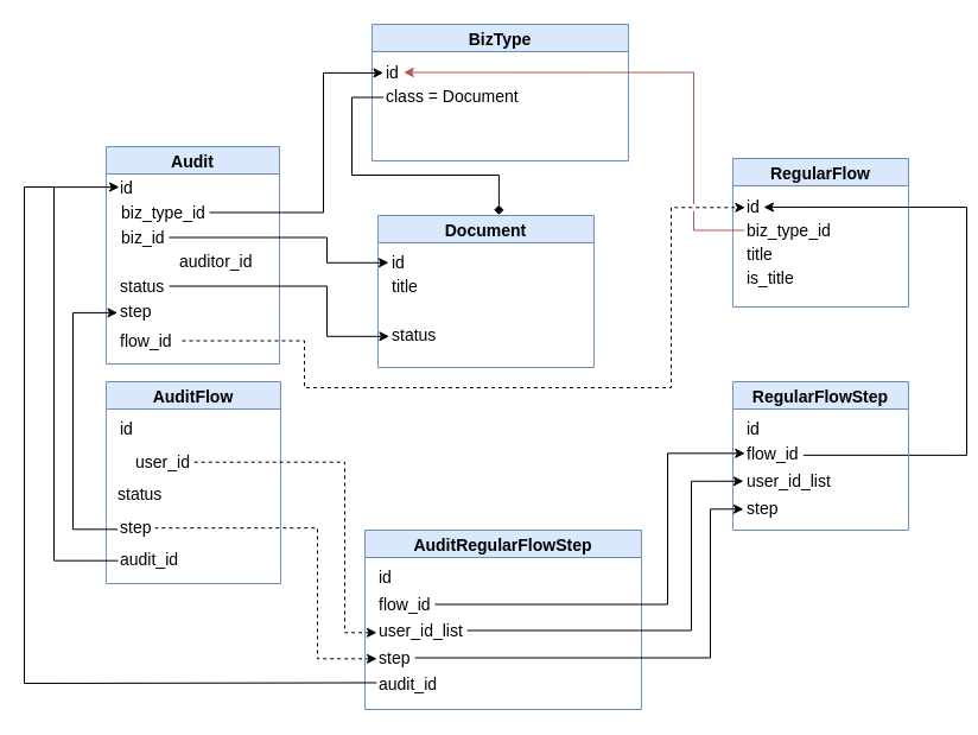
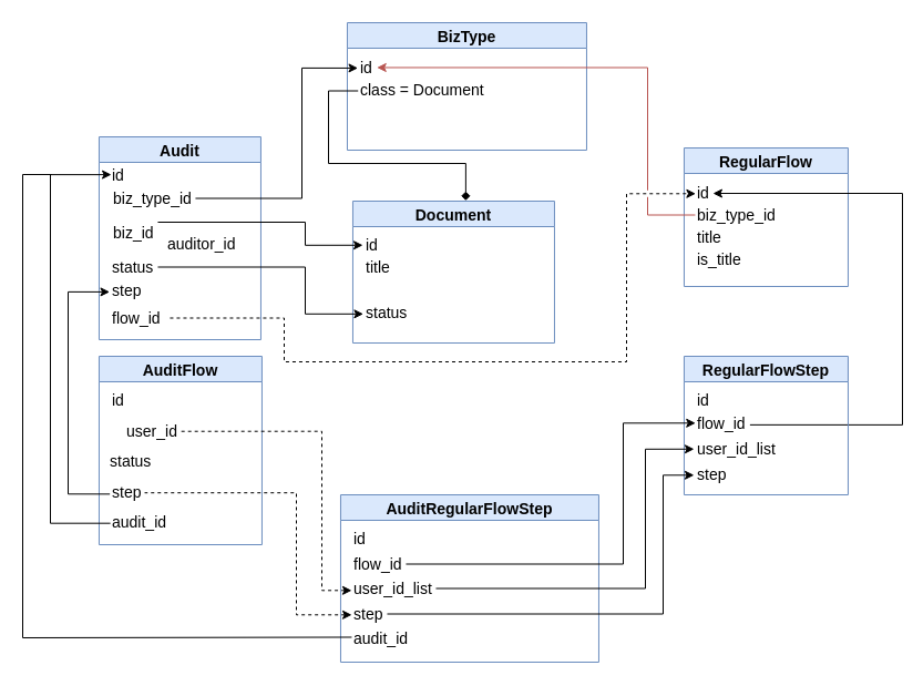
  <mxCell id="0" />
  <mxCell id="1" parent="0" />
  <mxCell id="2" value="Audit" style="swimlane;fontSize=14;strokeColor=#6c8ebf;fillColor=#dae8fc;" parent="1" vertex="1"><mxGeometry x="88.96" y="123" width="146" height="183" as="geometry" /></mxCell>
  <mxCell id="3" value="id" style="text;html=1;align=left;verticalAlign=middle;resizable=0;points=[];autosize=1;strokeColor=none;fillColor=none;fontSize=14;flipH=0;" parent="2" vertex="1"><mxGeometry x="10" y="25" width="30" height="20" as="geometry" /></mxCell>
- <mxCell id="4" value="biz_id" style="text;align=left;verticalAlign=middle;resizable=0;points=[];autosize=1;strokeColor=none;fillColor=none;fontSize=14;flipH=0;labelBackgroundColor=none;glass=0;labelPosition=center;verticalLabelPosition=middle;textDirection=ltr;html=1;spacingRight=-5;" parent="2" vertex="1"><mxGeometry x="11" y="66" width="42" height="21" as="geometry" /></mxCell>
+ <mxCell id="4" value="biz_id" style="text;align=left;verticalAlign=middle;resizable=0;points=[];autosize=1;strokeColor=none;fillColor=none;fontSize=14;flipH=0;labelBackgroundColor=none;glass=0;labelPosition=center;verticalLabelPosition=middle;textDirection=ltr;html=1;spacingRight=-5;" parent="2" vertex="1"><mxGeometry x="11" y="76" width="42" height="21" as="geometry" /></mxCell>
  <mxCell id="5" value="auditor_id" style="text;html=1;align=left;verticalAlign=middle;resizable=0;points=[];autosize=1;strokeColor=none;fillColor=none;fontSize=14;flipH=0;" parent="2" vertex="1"><mxGeometry x="60" y="87" width="80" height="20" as="geometry" /></mxCell>
  <mxCell id="6" value="status" style="text;html=1;align=left;verticalAlign=middle;resizable=0;points=[];autosize=1;strokeColor=none;fillColor=none;fontSize=14;flipH=0;spacingRight=-5;" parent="2" vertex="1"><mxGeometry x="10" y="107" width="43" height="21" as="geometry" /></mxCell>
  <mxCell id="7" value="step" style="text;html=1;align=left;verticalAlign=middle;resizable=0;points=[];autosize=1;strokeColor=none;fillColor=none;fontSize=14;flipH=0;" parent="2" vertex="1"><mxGeometry x="10" y="128" width="37" height="21" as="geometry" /></mxCell>
  <mxCell id="8" value="flow_id" style="text;html=1;align=left;verticalAlign=middle;resizable=0;points=[];autosize=1;strokeColor=none;fillColor=none;fontSize=14;flipH=0;" parent="2" vertex="1"><mxGeometry x="10" y="153" width="54" height="21" as="geometry" /></mxCell>
  <mxCell id="9" value="Document" style="swimlane;fontSize=14;strokeColor=#6c8ebf;fillColor=#dae8fc;" parent="1" vertex="1"><mxGeometry x="317.96" y="181" width="182" height="128" as="geometry" /></mxCell>
  <mxCell id="10" value="id" style="text;html=1;align=left;verticalAlign=middle;resizable=0;points=[];autosize=1;strokeColor=none;fillColor=none;fontSize=14;flipH=0;" parent="9" vertex="1"><mxGeometry x="10" y="30" width="30" height="20" as="geometry" /></mxCell>
  <mxCell id="11" value="title" style="text;html=1;align=left;verticalAlign=middle;resizable=0;points=[];autosize=1;strokeColor=none;fillColor=none;fontSize=14;flipH=0;" parent="9" vertex="1"><mxGeometry x="10" y="50" width="40" height="20" as="geometry" /></mxCell>
  <mxCell id="12" value="status" style="text;html=1;align=left;verticalAlign=middle;resizable=0;points=[];autosize=1;strokeColor=none;fillColor=none;fontSize=14;flipH=0;" parent="9" vertex="1"><mxGeometry x="10" y="90" width="48" height="21" as="geometry" /></mxCell>
  <mxCell id="13" value="BizType" style="swimlane;fontSize=14;strokeColor=#6c8ebf;fillColor=#dae8fc;" parent="1" vertex="1"><mxGeometry x="312.96" y="20" width="216" height="115" as="geometry" /></mxCell>
  <mxCell id="14" value="id" style="text;html=1;align=left;verticalAlign=middle;resizable=0;points=[];autosize=1;strokeColor=none;fillColor=none;fontSize=14;flipH=0;spacingRight=-5;" parent="13" vertex="1"><mxGeometry x="10" y="30" width="16" height="21" as="geometry" /></mxCell>
  <mxCell id="15" value="class = Document" style="text;html=1;align=left;verticalAlign=middle;resizable=0;points=[];autosize=1;strokeColor=none;fillColor=none;fontSize=14;flipH=0;spacingRight=-5;" parent="13" vertex="1"><mxGeometry x="10" y="50" width="117" height="21" as="geometry" /></mxCell>
  <mxCell id="16" value="AuditFlow" style="swimlane;fontSize=14;strokeColor=#6c8ebf;fillColor=#dae8fc;" parent="1" vertex="1"><mxGeometry x="88.96" y="321" width="147" height="170" as="geometry" /></mxCell>
  <mxCell id="17" value="id" style="text;html=1;align=left;verticalAlign=middle;resizable=0;points=[];autosize=1;strokeColor=none;fillColor=none;fontSize=14;flipH=0;" parent="16" vertex="1"><mxGeometry x="10" y="30" width="30" height="20" as="geometry" /></mxCell>
  <mxCell id="18" value="audit_id" style="text;html=1;align=left;verticalAlign=middle;resizable=0;points=[];autosize=1;strokeColor=none;fillColor=none;fontSize=14;flipH=0;labelBackgroundColor=none;spacingRight=-5;" parent="16" vertex="1"><mxGeometry x="10" y="139" width="54" height="21" as="geometry" /></mxCell>
  <mxCell id="19" value="user_id" style="text;html=1;align=left;verticalAlign=middle;resizable=0;points=[];autosize=1;strokeColor=none;fillColor=none;fontSize=14;flipH=0;spacingRight=-5;" parent="16" vertex="1"><mxGeometry x="23.5" y="57" width="51" height="21" as="geometry" /></mxCell>
  <mxCell id="20" value="status" style="text;html=1;align=left;verticalAlign=middle;resizable=0;points=[];autosize=1;strokeColor=none;fillColor=none;fontSize=14;flipH=0;" parent="16" vertex="1"><mxGeometry x="8.5" y="84" width="48" height="21" as="geometry" /></mxCell>
  <mxCell id="21" value="step" style="text;html=1;align=left;verticalAlign=middle;resizable=0;points=[];autosize=1;strokeColor=none;fillColor=none;fontSize=14;flipH=0;spacingRight=-5;" parent="16" vertex="1"><mxGeometry x="10" y="112" width="32" height="21" as="geometry" /></mxCell>
  <mxCell id="22" style="edgeStyle=orthogonalEdgeStyle;rounded=0;orthogonalLoop=1;jettySize=auto;html=1;fontSize=14;entryX=0.036;entryY=0.456;entryDx=0;entryDy=0;entryPerimeter=0;exitX=0.003;exitY=0.556;exitDx=0;exitDy=0;exitPerimeter=0;" parent="1" source="18" target="3" edge="1"><mxGeometry relative="1" as="geometry"><mxPoint x="50.96" y="157" as="targetPoint" /><Array as="points"><mxPoint x="44.96" y="472" /><mxPoint x="44.96" y="157" /></Array></mxGeometry></mxCell>
  <mxCell id="23" value="RegularFlow" style="swimlane;fontSize=14;strokeColor=#6c8ebf;fillColor=#dae8fc;" parent="1" vertex="1"><mxGeometry x="616.96" y="133" width="148" height="125" as="geometry" /></mxCell>
  <mxCell id="24" value="id" style="text;html=1;align=left;verticalAlign=middle;resizable=0;points=[];autosize=1;strokeColor=none;fillColor=none;fontSize=14;flipH=0;spacingRight=-5;" parent="23" vertex="1"><mxGeometry x="10" y="30" width="16" height="21" as="geometry" /></mxCell>
  <mxCell id="25" value="biz_type_id" style="text;html=1;align=left;verticalAlign=middle;resizable=0;points=[];autosize=1;strokeColor=none;fillColor=none;fontSize=14;flipH=0;" parent="23" vertex="1"><mxGeometry x="10" y="50" width="81" height="21" as="geometry" /></mxCell>
  <mxCell id="26" value="title" style="text;html=1;align=left;verticalAlign=middle;resizable=0;points=[];autosize=1;strokeColor=none;fillColor=none;fontSize=14;flipH=0;" parent="23" vertex="1"><mxGeometry x="10" y="70" width="32" height="21" as="geometry" /></mxCell>
  <mxCell id="27" value="is_title" style="text;html=1;align=left;verticalAlign=middle;resizable=0;points=[];autosize=1;strokeColor=none;fillColor=none;fontSize=14;flipH=0;" parent="23" vertex="1"><mxGeometry x="10" y="90" width="65" height="21" as="geometry" /></mxCell>
  <mxCell id="28" style="edgeStyle=orthogonalEdgeStyle;rounded=0;jumpStyle=gap;orthogonalLoop=1;jettySize=auto;html=1;entryX=0.967;entryY=0.3;entryDx=0;entryDy=0;entryPerimeter=0;fontSize=14;exitX=1.009;exitY=0.565;exitDx=0;exitDy=0;exitPerimeter=0;" parent="23" source="31" edge="1"><mxGeometry relative="1" as="geometry"><mxPoint x="64.53" y="253.229" as="sourcePoint" /><mxPoint x="26.002" y="41.02" as="targetPoint" /><Array as="points"><mxPoint x="197" y="250" /><mxPoint x="197" y="41" /></Array></mxGeometry></mxCell>
  <mxCell id="29" value="RegularFlowStep" style="swimlane;fontSize=14;strokeColor=#6c8ebf;fillColor=#dae8fc;" parent="1" vertex="1"><mxGeometry x="616.96" y="321" width="148" height="125" as="geometry" /></mxCell>
  <mxCell id="30" value="id" style="text;html=1;align=left;verticalAlign=middle;resizable=0;points=[];autosize=1;strokeColor=none;fillColor=none;fontSize=14;flipH=0;" parent="29" vertex="1"><mxGeometry x="10" y="30" width="30" height="20" as="geometry" /></mxCell>
  <mxCell id="31" value="flow_id" style="text;html=1;align=left;verticalAlign=middle;resizable=0;points=[];autosize=1;strokeColor=none;fillColor=none;fontSize=14;flipH=0;spacingRight=-5;" parent="29" vertex="1"><mxGeometry x="10" y="50" width="49" height="21" as="geometry" /></mxCell>
  <mxCell id="32" value="user_id_list" style="text;html=1;align=left;verticalAlign=middle;resizable=0;points=[];autosize=1;strokeColor=none;fillColor=none;fontSize=14;flipH=0;" parent="29" vertex="1"><mxGeometry x="10" y="73" width="81" height="21" as="geometry" /></mxCell>
  <mxCell id="33" value="step" style="text;html=1;align=left;verticalAlign=middle;resizable=0;points=[];autosize=1;strokeColor=none;fillColor=none;fontSize=14;flipH=0;" parent="29" vertex="1"><mxGeometry x="10" y="96" width="37" height="21" as="geometry" /></mxCell>
  <mxCell id="34" value="AuditRegularFlowStep" style="swimlane;fontSize=14;strokeColor=#6c8ebf;fillColor=#dae8fc;" parent="1" vertex="1"><mxGeometry x="306.96" y="446" width="233" height="151" as="geometry" /></mxCell>
  <mxCell id="35" value="id" style="text;html=1;align=left;verticalAlign=middle;resizable=0;points=[];autosize=1;strokeColor=none;fillColor=none;fontSize=14;flipH=0;" parent="34" vertex="1"><mxGeometry x="10" y="30" width="30" height="20" as="geometry" /></mxCell>
  <mxCell id="36" value="flow_id" style="text;html=1;align=left;verticalAlign=middle;resizable=0;points=[];autosize=1;strokeColor=none;fillColor=none;fontSize=14;flipH=0;spacingRight=-5;" parent="34" vertex="1"><mxGeometry x="10" y="52" width="49" height="21" as="geometry" /></mxCell>
  <mxCell id="37" value="user_id_list" style="text;html=1;align=left;verticalAlign=middle;resizable=0;points=[];autosize=1;strokeColor=none;fillColor=none;fontSize=14;flipH=0;spacingRight=-5;" parent="34" vertex="1"><mxGeometry x="10" y="74" width="76" height="21" as="geometry" /></mxCell>
  <mxCell id="38" value="audit_id" style="text;html=1;align=left;verticalAlign=middle;resizable=0;points=[];autosize=1;strokeColor=none;fillColor=none;fontSize=14;flipH=0;" parent="34" vertex="1"><mxGeometry x="10" y="119" width="59" height="21" as="geometry" /></mxCell>
  <mxCell id="39" value="step" style="text;html=1;align=left;verticalAlign=middle;resizable=0;points=[];autosize=1;strokeColor=none;fillColor=none;fontSize=14;flipH=0;spacingRight=-5;" parent="34" vertex="1"><mxGeometry x="10" y="97" width="32" height="21" as="geometry" /></mxCell>
  <mxCell id="40" style="edgeStyle=orthogonalEdgeStyle;rounded=0;jumpStyle=gap;orthogonalLoop=1;jettySize=auto;html=1;fontSize=14;endArrow=none;endFill=0;" parent="1" edge="1"><mxGeometry relative="1" as="geometry"><mxPoint x="316.96" y="574.491" as="sourcePoint" /><mxPoint x="46" y="157" as="targetPoint" /><Array as="points"><mxPoint x="259" y="574" /><mxPoint x="20" y="575" /><mxPoint x="20" y="158" /></Array></mxGeometry></mxCell>
  <mxCell id="41" style="edgeStyle=orthogonalEdgeStyle;rounded=0;jumpStyle=gap;orthogonalLoop=1;jettySize=auto;html=1;entryX=-0.012;entryY=0.568;entryDx=0;entryDy=0;entryPerimeter=0;fontSize=14;exitX=-0.009;exitY=0.588;exitDx=0;exitDy=0;exitPerimeter=0;" parent="1" source="21" target="7" edge="1"><mxGeometry relative="1" as="geometry"><Array as="points"><mxPoint x="61" y="445" /><mxPoint x="61" y="263" /></Array></mxGeometry></mxCell>
  <mxCell id="42" style="edgeStyle=orthogonalEdgeStyle;rounded=0;jumpStyle=gap;orthogonalLoop=1;jettySize=auto;html=1;entryX=0.972;entryY=0.533;entryDx=0;entryDy=0;entryPerimeter=0;fontSize=14;exitX=0.002;exitY=0.539;exitDx=0;exitDy=0;exitPerimeter=0;dashed=1;endArrow=none;endFill=0;startArrow=classic;startFill=1;" parent="1" source="39" target="21" edge="1"><mxGeometry relative="1" as="geometry"><Array as="points"><mxPoint x="267" y="554" /><mxPoint x="267" y="444" /></Array></mxGeometry></mxCell>
  <mxCell id="43" style="edgeStyle=orthogonalEdgeStyle;rounded=0;jumpStyle=gap;orthogonalLoop=1;jettySize=auto;html=1;entryX=0.994;entryY=0.511;entryDx=0;entryDy=0;entryPerimeter=0;fontSize=14;startArrow=classic;exitX=0;exitY=0.586;exitDx=0;exitDy=0;exitPerimeter=0;dashed=1;endArrow=none;endFill=0;startFill=1;" parent="1" source="37" target="19" edge="1"><mxGeometry relative="1" as="geometry"><mxPoint x="317.96" y="528" as="sourcePoint" /><Array as="points"><mxPoint x="289.96" y="532" /><mxPoint x="289.96" y="389" /></Array></mxGeometry></mxCell>
  <mxCell id="44" style="edgeStyle=orthogonalEdgeStyle;rounded=0;jumpStyle=gap;orthogonalLoop=1;jettySize=auto;html=1;entryX=-0.027;entryY=0.521;entryDx=0;entryDy=0;entryPerimeter=0;fontSize=14;" parent="1" source="45" target="14" edge="1"><mxGeometry relative="1" as="geometry"><Array as="points"><mxPoint x="272" y="179" /><mxPoint x="272" y="61" /></Array></mxGeometry></mxCell>
  <mxCell id="45" value="biz_type_id" style="text;html=1;align=left;verticalAlign=middle;resizable=0;points=[];autosize=1;strokeColor=none;fillColor=none;fontSize=14;flipH=0;spacingRight=-5;" parent="1" vertex="1"><mxGeometry x="99.96" y="168" width="76" height="21" as="geometry" /></mxCell>
  <mxCell id="46" style="edgeStyle=orthogonalEdgeStyle;rounded=0;jumpStyle=gap;orthogonalLoop=1;jettySize=auto;html=1;entryX=-0.032;entryY=0.489;entryDx=0;entryDy=0;entryPerimeter=0;fontSize=14;" parent="1" source="4" target="10" edge="1"><mxGeometry relative="1" as="geometry"><Array as="points"><mxPoint x="275" y="200" /><mxPoint x="275" y="221" /></Array></mxGeometry></mxCell>
  <mxCell id="47" style="edgeStyle=orthogonalEdgeStyle;rounded=0;jumpStyle=gap;orthogonalLoop=1;jettySize=auto;html=1;entryX=-0.011;entryY=0.563;entryDx=0;entryDy=0;entryPerimeter=0;fontSize=14;" parent="1" source="6" target="12" edge="1"><mxGeometry relative="1" as="geometry"><Array as="points"><mxPoint x="275" y="241" /><mxPoint x="275" y="283" /></Array></mxGeometry></mxCell>
  <mxCell id="48" style="edgeStyle=orthogonalEdgeStyle;rounded=0;jumpStyle=gap;orthogonalLoop=1;jettySize=auto;html=1;entryX=0.028;entryY=0.537;entryDx=0;entryDy=0;entryPerimeter=0;fontSize=14;dashed=1;" parent="1" source="8" target="24" edge="1"><mxGeometry relative="1" as="geometry"><Array as="points"><mxPoint x="256" y="287" /><mxPoint x="256" y="326" /><mxPoint x="565" y="326" /><mxPoint x="565" y="174" /></Array></mxGeometry></mxCell>
  <mxCell id="49" style="edgeStyle=orthogonalEdgeStyle;rounded=0;jumpStyle=gap;orthogonalLoop=1;jettySize=auto;html=1;entryX=0.56;entryY=-0.004;entryDx=0;entryDy=0;entryPerimeter=0;fontSize=14;exitX=-0.002;exitY=0.548;exitDx=0;exitDy=0;exitPerimeter=0;endArrow=diamond;" parent="1" source="15" target="9" edge="1"><mxGeometry relative="1" as="geometry"><Array as="points"><mxPoint x="296" y="82" /><mxPoint x="296" y="147" /><mxPoint x="420" y="147" /></Array></mxGeometry></mxCell>
  <mxCell id="50" style="edgeStyle=orthogonalEdgeStyle;rounded=0;jumpStyle=gap;orthogonalLoop=1;jettySize=auto;html=1;entryX=1.047;entryY=0.499;entryDx=0;entryDy=0;entryPerimeter=0;fontSize=14;fillColor=#f8cecc;strokeColor=#b85450;" parent="1" source="25" target="14" edge="1"><mxGeometry relative="1" as="geometry"><Array as="points"><mxPoint x="583.96" y="194" /><mxPoint x="583.96" y="60" /></Array></mxGeometry></mxCell>
  <mxCell id="51" style="edgeStyle=orthogonalEdgeStyle;rounded=0;jumpStyle=gap;orthogonalLoop=1;jettySize=auto;html=1;entryX=0.006;entryY=0.491;entryDx=0;entryDy=0;entryPerimeter=0;fontSize=14;" parent="1" source="36" target="31" edge="1"><mxGeometry relative="1" as="geometry"><Array as="points"><mxPoint x="561.96" y="509" /><mxPoint x="561.96" y="381" /></Array></mxGeometry></mxCell>
  <mxCell id="52" style="edgeStyle=orthogonalEdgeStyle;rounded=0;jumpStyle=gap;orthogonalLoop=1;jettySize=auto;html=1;entryX=-0.012;entryY=0.512;entryDx=0;entryDy=0;entryPerimeter=0;fontSize=14;" parent="1" source="37" target="32" edge="1"><mxGeometry relative="1" as="geometry"><Array as="points"><mxPoint x="581.96" y="531" /><mxPoint x="581.96" y="405" /></Array></mxGeometry></mxCell>
  <mxCell id="53" style="edgeStyle=orthogonalEdgeStyle;rounded=0;jumpStyle=gap;orthogonalLoop=1;jettySize=auto;html=1;entryX=-0.027;entryY=0.536;entryDx=0;entryDy=0;entryPerimeter=0;fontSize=14;" parent="1" source="39" target="33" edge="1"><mxGeometry relative="1" as="geometry"><Array as="points"><mxPoint x="597.96" y="554" /><mxPoint x="597.96" y="428" /></Array></mxGeometry></mxCell>
